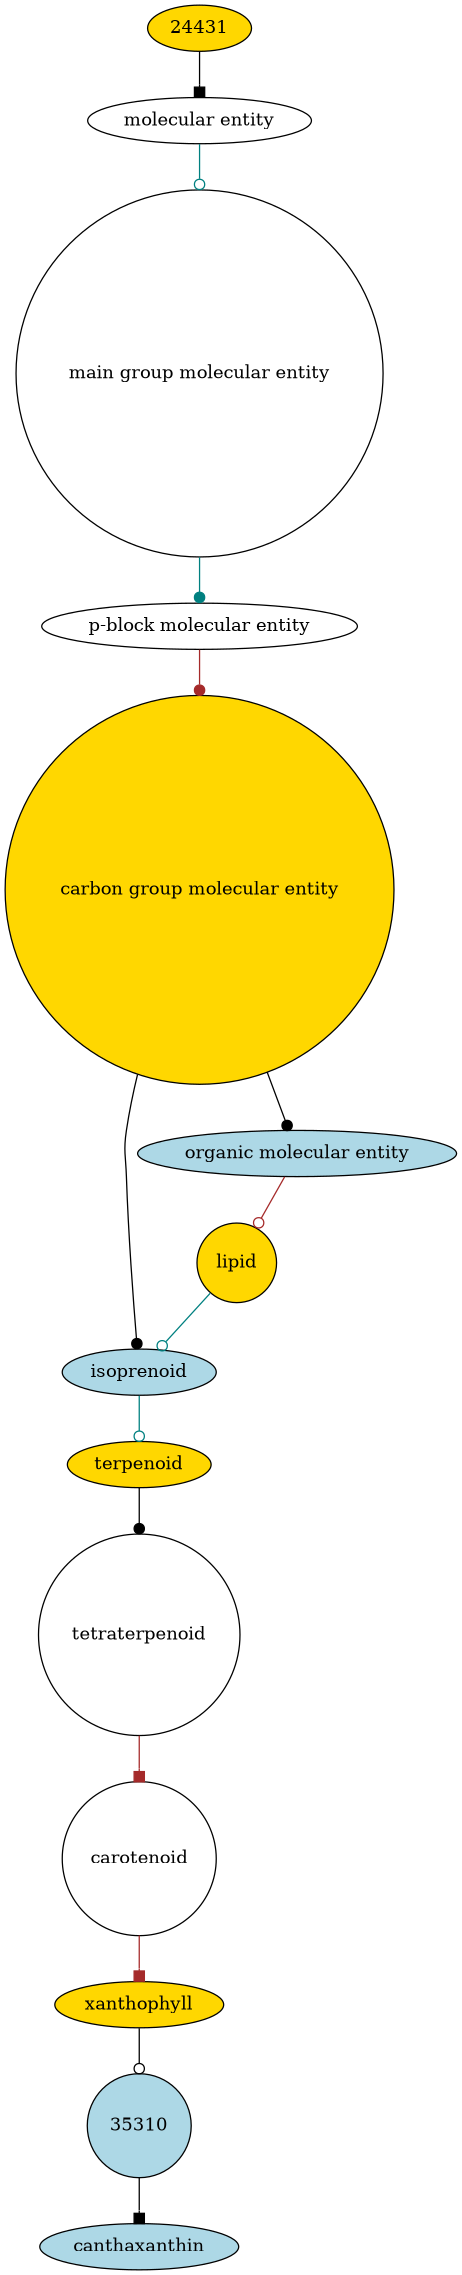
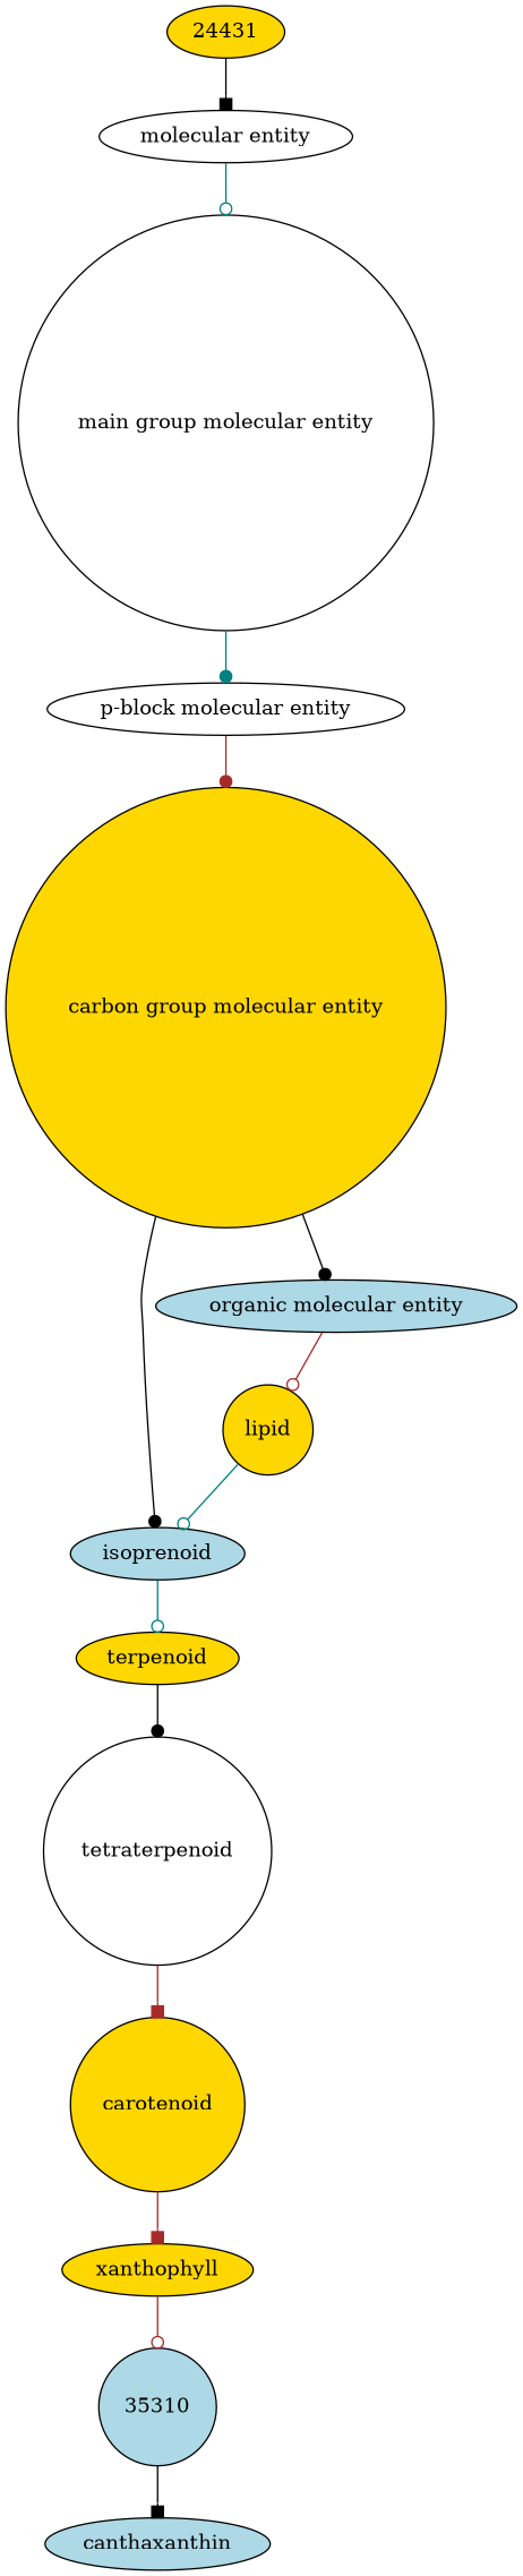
  digraph {
    node [fillcolor=gold shape=ellipse style=filled]
    edge [arrowhead=odot color=black]
    n1 [fillcolor=lightblue label=canthaxanthin]
    n2 [fillcolor=lightblue label=35310 shape=circle]
    n3 [label=xanthophyll]
-   n4 [fillcolor=white label=carotenoid shape=circle]
+   n4 [label=carotenoid shape=circle]
    n5 [fillcolor=white label=tetraterpenoid shape=circle]
    n6 [label=terpenoid]
    n7 [fillcolor=lightblue label=isoprenoid]
    n8 [label=lipid shape=circle]
    n9 [fillcolor=lightblue label="organic molecular entity"]
    n10 [label="carbon group molecular entity" shape=circle]
    n11 [fillcolor=white label="p-block molecular entity"]
    n12 [fillcolor=white label="main group molecular entity" shape=circle]
    n13 [fillcolor=white label="molecular entity"]
    n14 [label=24431]
    n2 -> n1 [arrowhead=box]
-   n3 -> n2
+   n3 -> n2 [color=brown]
    n4 -> n3 [arrowhead=box color=brown]
    n5 -> n4 [arrowhead=box color=brown]
    n6 -> n5 [arrowhead=dot]
    n7 -> n6 [color=teal]
    n8 -> n7 [color=teal]
    n9 -> n8 [color=brown]
    n10 -> n7 [arrowhead=dot]
    n10 -> n9 [arrowhead=dot]
    n11 -> n10 [arrowhead=dot color=brown]
    n12 -> n11 [arrowhead=dot color=teal]
    n13 -> n12 [color=teal]
    n14 -> n13 [arrowhead=box]
  }
